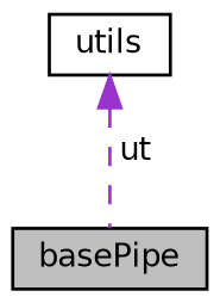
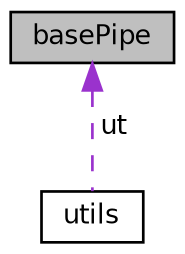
  digraph {
    node [color=black fontname=Helvetica fontsize=10 shape=record style=filled]
    n1 [fillcolor=grey75 fontcolor=black height=0.2 label=basePipe width=0.4]
    n2 [fillcolor=white height=0.2 label=utils width=0.4]
-   n2 -> n1 [color=darkorchid3 dir=back fontname=Helvetica fontsize=10 label=" ut" labelfontname=Helvetica labelfontsize=10 style=dashed]
+   n1 -> n2 [color=darkorchid3 dir=back fontname=Helvetica fontsize=10 label=" ut" labelfontname=Helvetica labelfontsize=10 style=dashed]
  }
